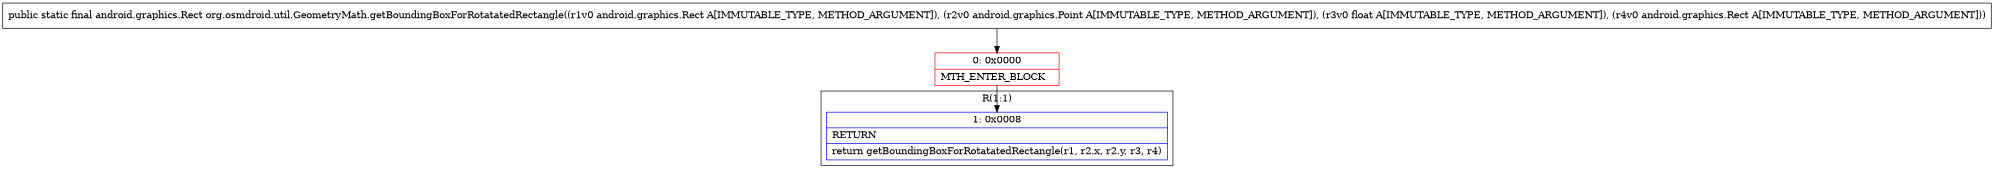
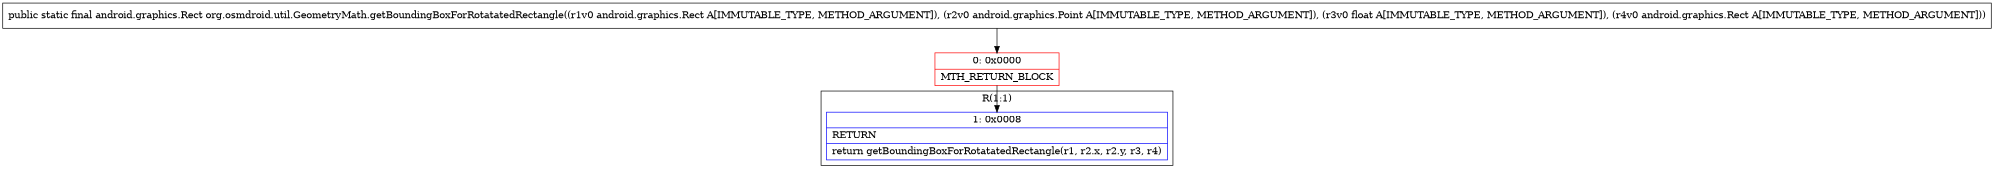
  digraph {
    node [shape=record]
    n1 [color=blue label="{1\:\ 0x0008|RETURN\l|return getBoundingBoxForRotatatedRectangle(r1, r2.x, r2.y, r3, r4)\l}"]
-   n2 [color=red label="{0\:\ 0x0000|MTH_ENTER_BLOCK\l}"]
+   n2 [color=red label="{0\:\ 0x0000|MTH_RETURN_BLOCK\l}"]
    n3 [label="{public static final android.graphics.Rect org.osmdroid.util.GeometryMath.getBoundingBoxForRotatatedRectangle((r1v0 android.graphics.Rect A[IMMUTABLE_TYPE, METHOD_ARGUMENT]), (r2v0 android.graphics.Point A[IMMUTABLE_TYPE, METHOD_ARGUMENT]), (r3v0 float A[IMMUTABLE_TYPE, METHOD_ARGUMENT]), (r4v0 android.graphics.Rect A[IMMUTABLE_TYPE, METHOD_ARGUMENT])) }"]
    subgraph cluster_1 {
      label="R(1:1)"
      n1
    }
    n2 -> n1
    n3 -> n2
  }
